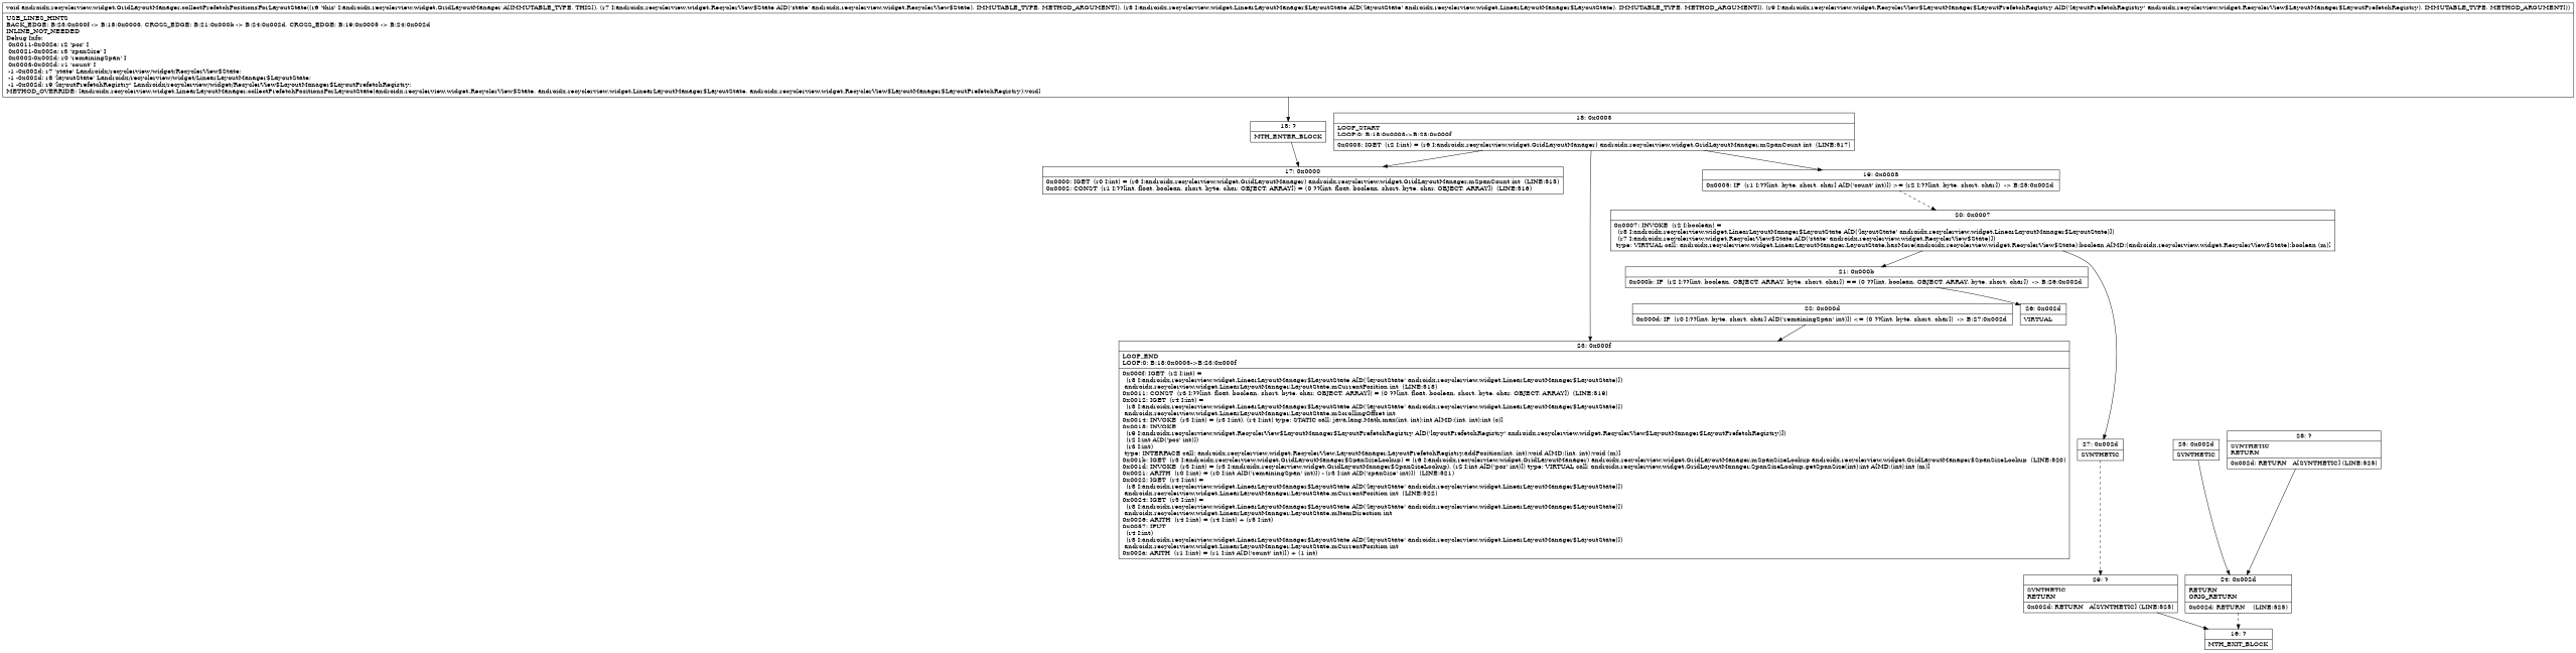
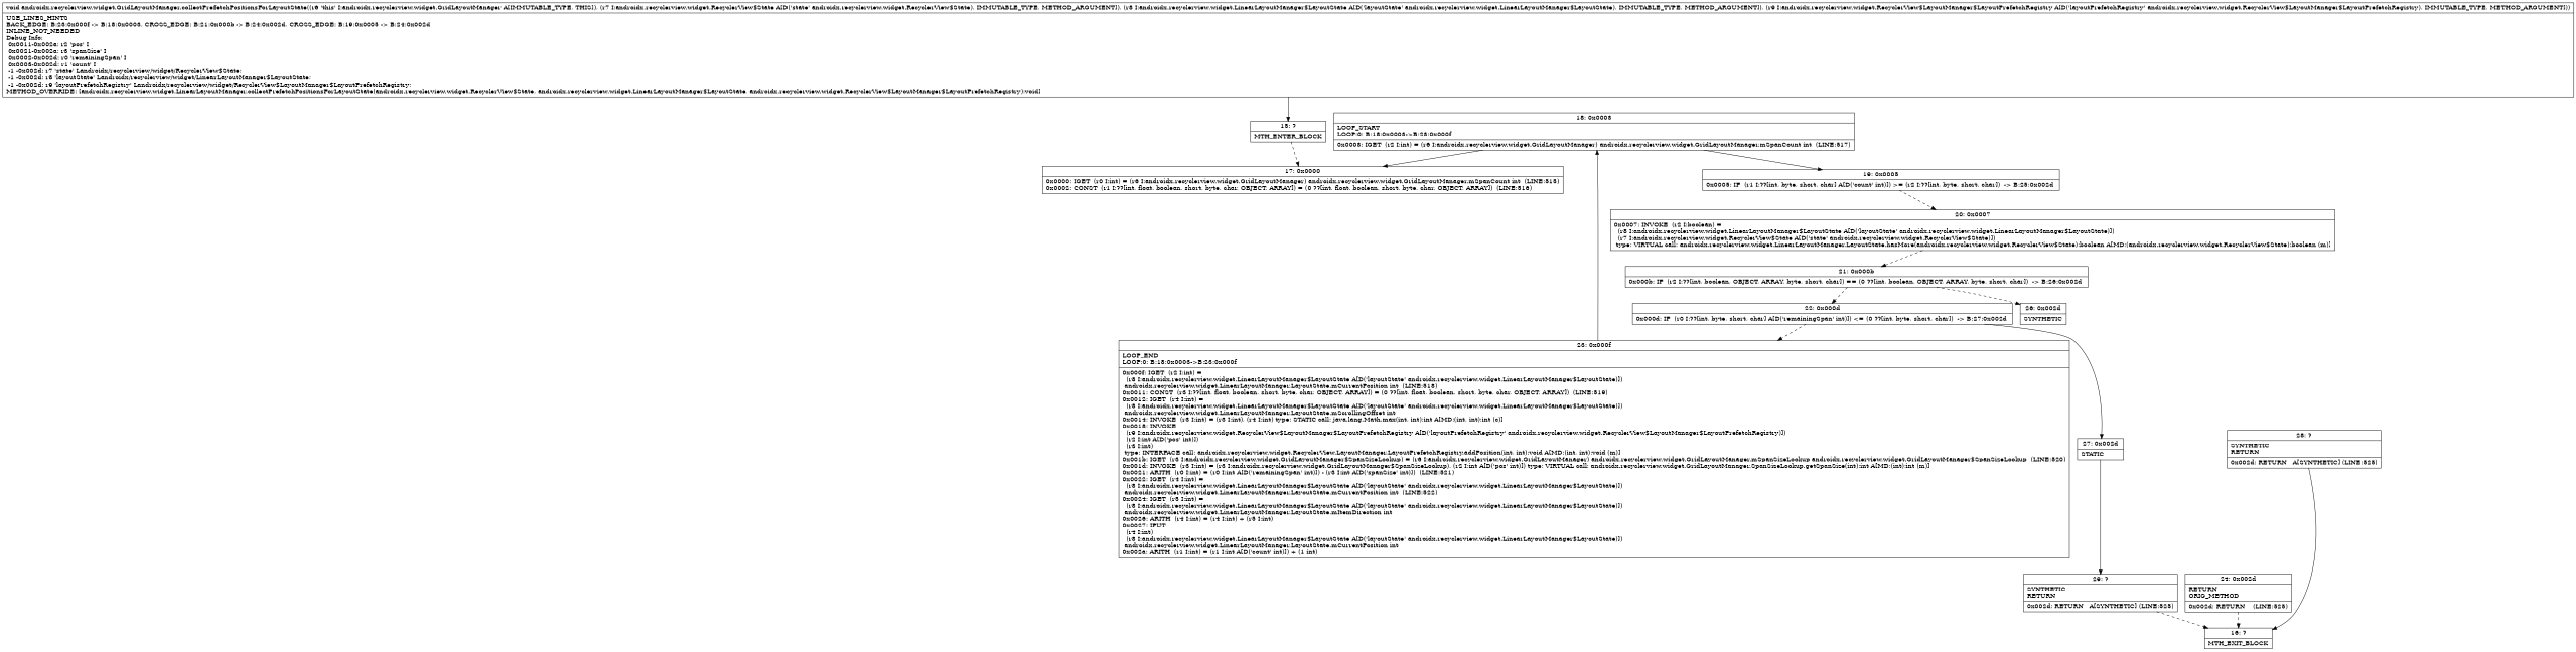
  digraph {
    node [shape=record]
    n1 [label="{15\:\ ?|MTH_ENTER_BLOCK\l}"]
    n2 [label="{17\:\ 0x0000|0x0000: IGET  (r0 I:int) = (r6 I:androidx.recyclerview.widget.GridLayoutManager) androidx.recyclerview.widget.GridLayoutManager.mSpanCount int  (LINE:515)\l0x0002: CONST  (r1 I:??[int, float, boolean, short, byte, char, OBJECT, ARRAY]) = (0 ??[int, float, boolean, short, byte, char, OBJECT, ARRAY])  (LINE:516)\l}"]
    n3 [label="{18\:\ 0x0003|LOOP_START\lLOOP:0: B:18:0x0003\-\>B:23:0x000f\l|0x0003: IGET  (r2 I:int) = (r6 I:androidx.recyclerview.widget.GridLayoutManager) androidx.recyclerview.widget.GridLayoutManager.mSpanCount int  (LINE:517)\l}"]
    n4 [label="{19\:\ 0x0005|0x0005: IF  (r1 I:??[int, byte, short, char] A[D('count' int)]) \>= (r2 I:??[int, byte, short, char])  \-\> B:25:0x002d \l}"]
    n5 [label="{20\:\ 0x0007|0x0007: INVOKE  (r2 I:boolean) = \l  (r8 I:androidx.recyclerview.widget.LinearLayoutManager$LayoutState A[D('layoutState' androidx.recyclerview.widget.LinearLayoutManager$LayoutState)])\l  (r7 I:androidx.recyclerview.widget.RecyclerView$State A[D('state' androidx.recyclerview.widget.RecyclerView$State)])\l type: VIRTUAL call: androidx.recyclerview.widget.LinearLayoutManager.LayoutState.hasMore(androidx.recyclerview.widget.RecyclerView$State):boolean A[MD:(androidx.recyclerview.widget.RecyclerView$State):boolean (m)]\l}"]
    n6 [label="{21\:\ 0x000b|0x000b: IF  (r2 I:??[int, boolean, OBJECT, ARRAY, byte, short, char]) == (0 ??[int, boolean, OBJECT, ARRAY, byte, short, char])  \-\> B:26:0x002d \l}"]
-   n7 [label="{25\:\ 0x002d|SYNTHETIC\l}"]
-   n8 [label="{24\:\ 0x002d|RETURN\lORIG_RETURN\l|0x002d: RETURN    (LINE:525)\l}"]
+   n8 [label="{24\:\ 0x002d|RETURN\lORIG_METHOD\l|0x002d: RETURN    (LINE:525)\l}"]
    n9 [label="{22\:\ 0x000d|0x000d: IF  (r0 I:??[int, byte, short, char] A[D('remainingSpan' int)]) \<= (0 ??[int, byte, short, char])  \-\> B:27:0x002d \l}"]
-   n10 [label="{26\:\ 0x002d|VIRTUAL\l}"]
-   n11 [label="{23\:\ 0x000f|LOOP_END\lLOOP:0: B:18:0x0003\-\>B:23:0x000f\l|0x000f: IGET  (r2 I:int) = \l  (r8 I:androidx.recyclerview.widget.LinearLayoutManager$LayoutState A[D('layoutState' androidx.recyclerview.widget.LinearLayoutManager$LayoutState)])\l androidx.recyclerview.widget.LinearLayoutManager.LayoutState.mCurrentPosition int  (LINE:518)\l0x0011: CONST  (r3 I:??[int, float, boolean, short, byte, char, OBJECT, ARRAY]) = (0 ??[int, float, boolean, short, byte, char, OBJECT, ARRAY])  (LINE:519)\l0x0012: IGET  (r4 I:int) = \l  (r8 I:androidx.recyclerview.widget.LinearLayoutManager$LayoutState A[D('layoutState' androidx.recyclerview.widget.LinearLayoutManager$LayoutState)])\l androidx.recyclerview.widget.LinearLayoutManager.LayoutState.mScrollingOffset int \l0x0014: INVOKE  (r3 I:int) = (r3 I:int), (r4 I:int) type: STATIC call: java.lang.Math.max(int, int):int A[MD:(int, int):int (c)]\l0x0018: INVOKE  \l  (r9 I:androidx.recyclerview.widget.RecyclerView$LayoutManager$LayoutPrefetchRegistry A[D('layoutPrefetchRegistry' androidx.recyclerview.widget.RecyclerView$LayoutManager$LayoutPrefetchRegistry)])\l  (r2 I:int A[D('pos' int)])\l  (r3 I:int)\l type: INTERFACE call: androidx.recyclerview.widget.RecyclerView.LayoutManager.LayoutPrefetchRegistry.addPosition(int, int):void A[MD:(int, int):void (m)]\l0x001b: IGET  (r3 I:androidx.recyclerview.widget.GridLayoutManager$SpanSizeLookup) = (r6 I:androidx.recyclerview.widget.GridLayoutManager) androidx.recyclerview.widget.GridLayoutManager.mSpanSizeLookup androidx.recyclerview.widget.GridLayoutManager$SpanSizeLookup  (LINE:520)\l0x001d: INVOKE  (r3 I:int) = (r3 I:androidx.recyclerview.widget.GridLayoutManager$SpanSizeLookup), (r2 I:int A[D('pos' int)]) type: VIRTUAL call: androidx.recyclerview.widget.GridLayoutManager.SpanSizeLookup.getSpanSize(int):int A[MD:(int):int (m)]\l0x0021: ARITH  (r0 I:int) = (r0 I:int A[D('remainingSpan' int)]) \- (r3 I:int A[D('spanSize' int)])  (LINE:521)\l0x0022: IGET  (r4 I:int) = \l  (r8 I:androidx.recyclerview.widget.LinearLayoutManager$LayoutState A[D('layoutState' androidx.recyclerview.widget.LinearLayoutManager$LayoutState)])\l androidx.recyclerview.widget.LinearLayoutManager.LayoutState.mCurrentPosition int  (LINE:522)\l0x0024: IGET  (r5 I:int) = \l  (r8 I:androidx.recyclerview.widget.LinearLayoutManager$LayoutState A[D('layoutState' androidx.recyclerview.widget.LinearLayoutManager$LayoutState)])\l androidx.recyclerview.widget.LinearLayoutManager.LayoutState.mItemDirection int \l0x0026: ARITH  (r4 I:int) = (r4 I:int) + (r5 I:int) \l0x0057: IPUT  \l  (r4 I:int)\l  (r8 I:androidx.recyclerview.widget.LinearLayoutManager$LayoutState A[D('layoutState' androidx.recyclerview.widget.LinearLayoutManager$LayoutState)])\l androidx.recyclerview.widget.LinearLayoutManager.LayoutState.mCurrentPosition int \l0x002a: ARITH  (r1 I:int) = (r1 I:int A[D('count' int)]) + (1 int) \l}"]
-   n12 [label="{27\:\ 0x002d|SYNTHETIC\l}"]
+   n10 [label="{26\:\ 0x002d|SYNTHETIC\l}"]
+   n11 [label="{23\:\ 0x000f|LOOP_END\lLOOP:0: B:18:0x0003\-\>B:23:0x000f\l|0x000f: IGET  (r2 I:int) = \l  (r8 I:androidx.recyclerview.widget.LinearLayoutManager$LayoutState A[D('layoutState' androidx.recyclerview.widget.LinearLayoutManager$LayoutState)])\l androidx.recyclerview.widget.LinearLayoutManager.LayoutState.mCurrentPosition int  (LINE:518)\l0x0011: CONST  (r3 I:??[int, float, boolean, short, byte, char, OBJECT, ARRAY]) = (0 ??[int, float, boolean, short, byte, char, OBJECT, ARRAY])  (LINE:519)\l0x0012: IGET  (r4 I:int) = \l  (r8 I:androidx.recyclerview.widget.LinearLayoutManager$LayoutState A[D('layoutState' androidx.recyclerview.widget.LinearLayoutManager$LayoutState)])\l androidx.recyclerview.widget.LinearLayoutManager.LayoutState.mScrollingOffset int \l0x0014: INVOKE  (r3 I:int) = (r3 I:int), (r4 I:int) type: STATIC call: java.lang.Math.max(int, int):int A[MD:(int, int):int (c)]\l0x0018: INVOKE  \l  (r9 I:androidx.recyclerview.widget.RecyclerView$LayoutManager$LayoutPrefetchRegistry A[D('layoutPrefetchRegistry' androidx.recyclerview.widget.RecyclerView$LayoutManager$LayoutPrefetchRegistry)])\l  (r2 I:int A[D('pos' int)])\l  (r3 I:int)\l type: INTERFACE call: androidx.recyclerview.widget.RecyclerView.LayoutManager.LayoutPrefetchRegistry.addPosition(int, int):void A[MD:(int, int):void (m)]\l0x001b: IGET  (r3 I:androidx.recyclerview.widget.GridLayoutManager$SpanSizeLookup) = (r6 I:androidx.recyclerview.widget.GridLayoutManager) androidx.recyclerview.widget.GridLayoutManager.mSpanSizeLookup androidx.recyclerview.widget.GridLayoutManager$SpanSizeLookup  (LINE:520)\l0x001d: INVOKE  (r3 I:int) = (r3 I:androidx.recyclerview.widget.GridLayoutManager$SpanSizeLookup), (r2 I:int A[D('pos' int)]) type: VIRTUAL call: androidx.recyclerview.widget.GridLayoutManager.SpanSizeLookup.getSpanSize(int):int A[MD:(int):int (m)]\l0x0021: ARITH  (r0 I:int) = (r0 I:int A[D('remainingSpan' int)]) \- (r3 I:int A[D('spanSize' int)])  (LINE:521)\l0x0022: IGET  (r4 I:int) = \l  (r8 I:androidx.recyclerview.widget.LinearLayoutManager$LayoutState A[D('layoutState' androidx.recyclerview.widget.LinearLayoutManager$LayoutState)])\l androidx.recyclerview.widget.LinearLayoutManager.LayoutState.mCurrentPosition int  (LINE:522)\l0x0024: IGET  (r5 I:int) = \l  (r8 I:androidx.recyclerview.widget.LinearLayoutManager$LayoutState A[D('layoutState' androidx.recyclerview.widget.LinearLayoutManager$LayoutState)])\l androidx.recyclerview.widget.LinearLayoutManager.LayoutState.mItemDirection int \l0x0026: ARITH  (r4 I:int) = (r4 I:int) + (r5 I:int) \l0x0027: IPUT  \l  (r4 I:int)\l  (r8 I:androidx.recyclerview.widget.LinearLayoutManager$LayoutState A[D('layoutState' androidx.recyclerview.widget.LinearLayoutManager$LayoutState)])\l androidx.recyclerview.widget.LinearLayoutManager.LayoutState.mCurrentPosition int \l0x002a: ARITH  (r1 I:int) = (r1 I:int A[D('count' int)]) + (1 int) \l}"]
+   n12 [label="{27\:\ 0x002d|STATIC\l}"]
    n13 [label="{29\:\ ?|SYNTHETIC\lRETURN\l|0x002d: RETURN   A[SYNTHETIC] (LINE:525)\l}"]
    n14 [label="{16\:\ ?|MTH_EXIT_BLOCK\l}"]
    n15 [label="{28\:\ ?|SYNTHETIC\lRETURN\l|0x002d: RETURN   A[SYNTHETIC] (LINE:525)\l}"]
    n16 [label="{void androidx.recyclerview.widget.GridLayoutManager.collectPrefetchPositionsForLayoutState((r6 'this' I:androidx.recyclerview.widget.GridLayoutManager A[IMMUTABLE_TYPE, THIS]), (r7 I:androidx.recyclerview.widget.RecyclerView$State A[D('state' androidx.recyclerview.widget.RecyclerView$State), IMMUTABLE_TYPE, METHOD_ARGUMENT]), (r8 I:androidx.recyclerview.widget.LinearLayoutManager$LayoutState A[D('layoutState' androidx.recyclerview.widget.LinearLayoutManager$LayoutState), IMMUTABLE_TYPE, METHOD_ARGUMENT]), (r9 I:androidx.recyclerview.widget.RecyclerView$LayoutManager$LayoutPrefetchRegistry A[D('layoutPrefetchRegistry' androidx.recyclerview.widget.RecyclerView$LayoutManager$LayoutPrefetchRegistry), IMMUTABLE_TYPE, METHOD_ARGUMENT]))  | USE_LINES_HINTS\lBACK_EDGE: B:23:0x000f \-\> B:18:0x0003, CROSS_EDGE: B:21:0x000b \-\> B:24:0x002d, CROSS_EDGE: B:19:0x0005 \-\> B:24:0x002d\lINLINE_NOT_NEEDED\lDebug Info:\l  0x0011\-0x002a: r2 'pos' I\l  0x0021\-0x002a: r3 'spanSize' I\l  0x0002\-0x002d: r0 'remainingSpan' I\l  0x0003\-0x002d: r1 'count' I\l  \-1 \-0x002d: r7 'state' Landroidx\/recyclerview\/widget\/RecyclerView$State;\l  \-1 \-0x002d: r8 'layoutState' Landroidx\/recyclerview\/widget\/LinearLayoutManager$LayoutState;\l  \-1 \-0x002d: r9 'layoutPrefetchRegistry' Landroidx\/recyclerview\/widget\/RecyclerView$LayoutManager$LayoutPrefetchRegistry;\lMETHOD_OVERRIDE: [androidx.recyclerview.widget.LinearLayoutManager.collectPrefetchPositionsForLayoutState(androidx.recyclerview.widget.RecyclerView$State, androidx.recyclerview.widget.LinearLayoutManager$LayoutState, androidx.recyclerview.widget.RecyclerView$LayoutManager$LayoutPrefetchRegistry):void]\l}"]
-   n1 -> n2
+   n1 -> n2 [style=dashed]
    n3 -> n2
    n3 -> n4
    n4 -> n5 [style=dashed]
-   n5 -> n6
-   n6 -> n10
-   n7 -> n8
+   n5 -> n6 [style=dashed]
+   n6 -> n9 [style=dashed]
+   n6 -> n10 [style=dashed]
    n8 -> n14 [style=dashed]
-   n9 -> n11 [style=solid]
-   n5 -> n12
-   n3 -> n11
-   n12 -> n13 [style=dashed]
-   n13 -> n14
-   n15 -> n8
+   n9 -> n11 [style=dashed]
+   n9 -> n12
+   n11 -> n3
+   n12 -> n13
+   n13 -> n14 [style=dashed]
+   n15 -> n14
    n16 -> n1
  }
